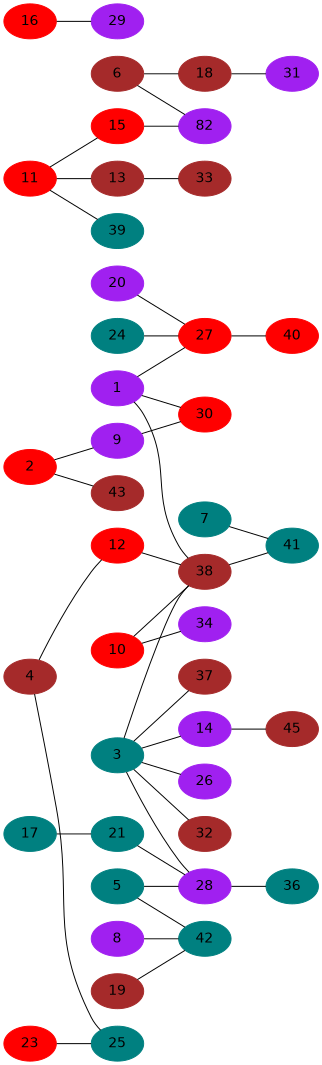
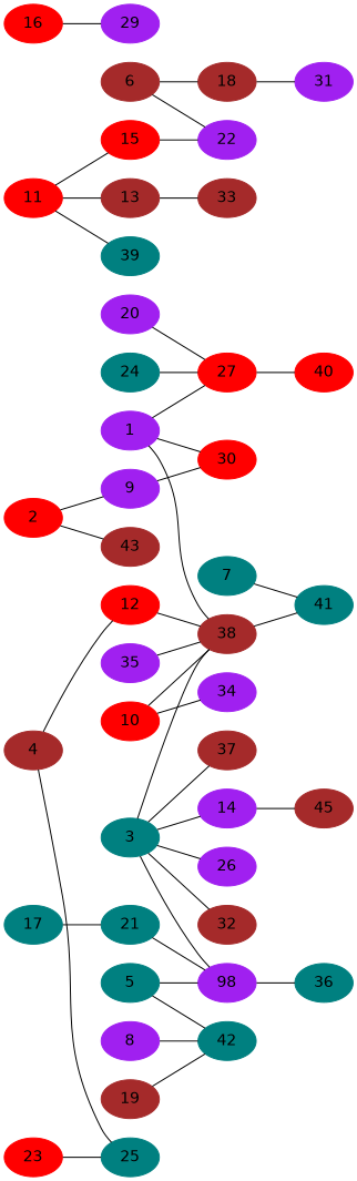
  graph {
    fontname="DejaVu Sans"
    rankdir=LR
    node [color=purple fontname="DejaVu Sans" style=filled]
    edge [fontname="DejaVu Sans" weight=1.0]
    27 [color=red]
    1
    30 [color=red]
    38 [color=brown]
    40 [color=red]
    41 [color=teal]
    2 [color=red]
    9
    43 [color=brown]
    3 [color=teal]
    14
    26
-   28
+   28 [label=98]
    32 [color=brown]
    37 [color=brown]
    45 [color=brown]
    36 [color=teal]
    4 [color=brown]
    12 [color=red]
    25 [color=teal]
    5 [color=teal]
    42 [color=teal]
    6 [color=brown]
    18 [color=brown]
-   22 [label=82]
+   22
    31
    7 [color=teal]
    8
    10 [color=red]
    34
    11 [color=red]
    13 [color=brown]
    15 [color=red]
    39 [color=teal]
    33 [color=brown]
    16 [color=red]
    29
    17 [color=teal]
    21 [color=teal]
    19 [color=brown]
    20
    23 [color=red]
    24 [color=teal]
+   35
    27 -- 40
    1 -- 27
    1 -- 30
    1 -- 38
    38 -- 41
    2 -- 9
    2 -- 43
    9 -- 30
    3 -- 38
    3 -- 14
    3 -- 26
    3 -- 28
    3 -- 32
    3 -- 37
    14 -- 45
    28 -- 36
    4 -- 12
    4 -- 25
    12 -- 38
    5 -- 28
    5 -- 42
    6 -- 18
    6 -- 22
    18 -- 31
    7 -- 41
    8 -- 42
    10 -- 38
    10 -- 34
    11 -- 13
    11 -- 15
    11 -- 39
    13 -- 33
    15 -- 22
    16 -- 29
    17 -- 21
    21 -- 28
    19 -- 42
    20 -- 27
    23 -- 25
    24 -- 27
+   35 -- 38
  }
